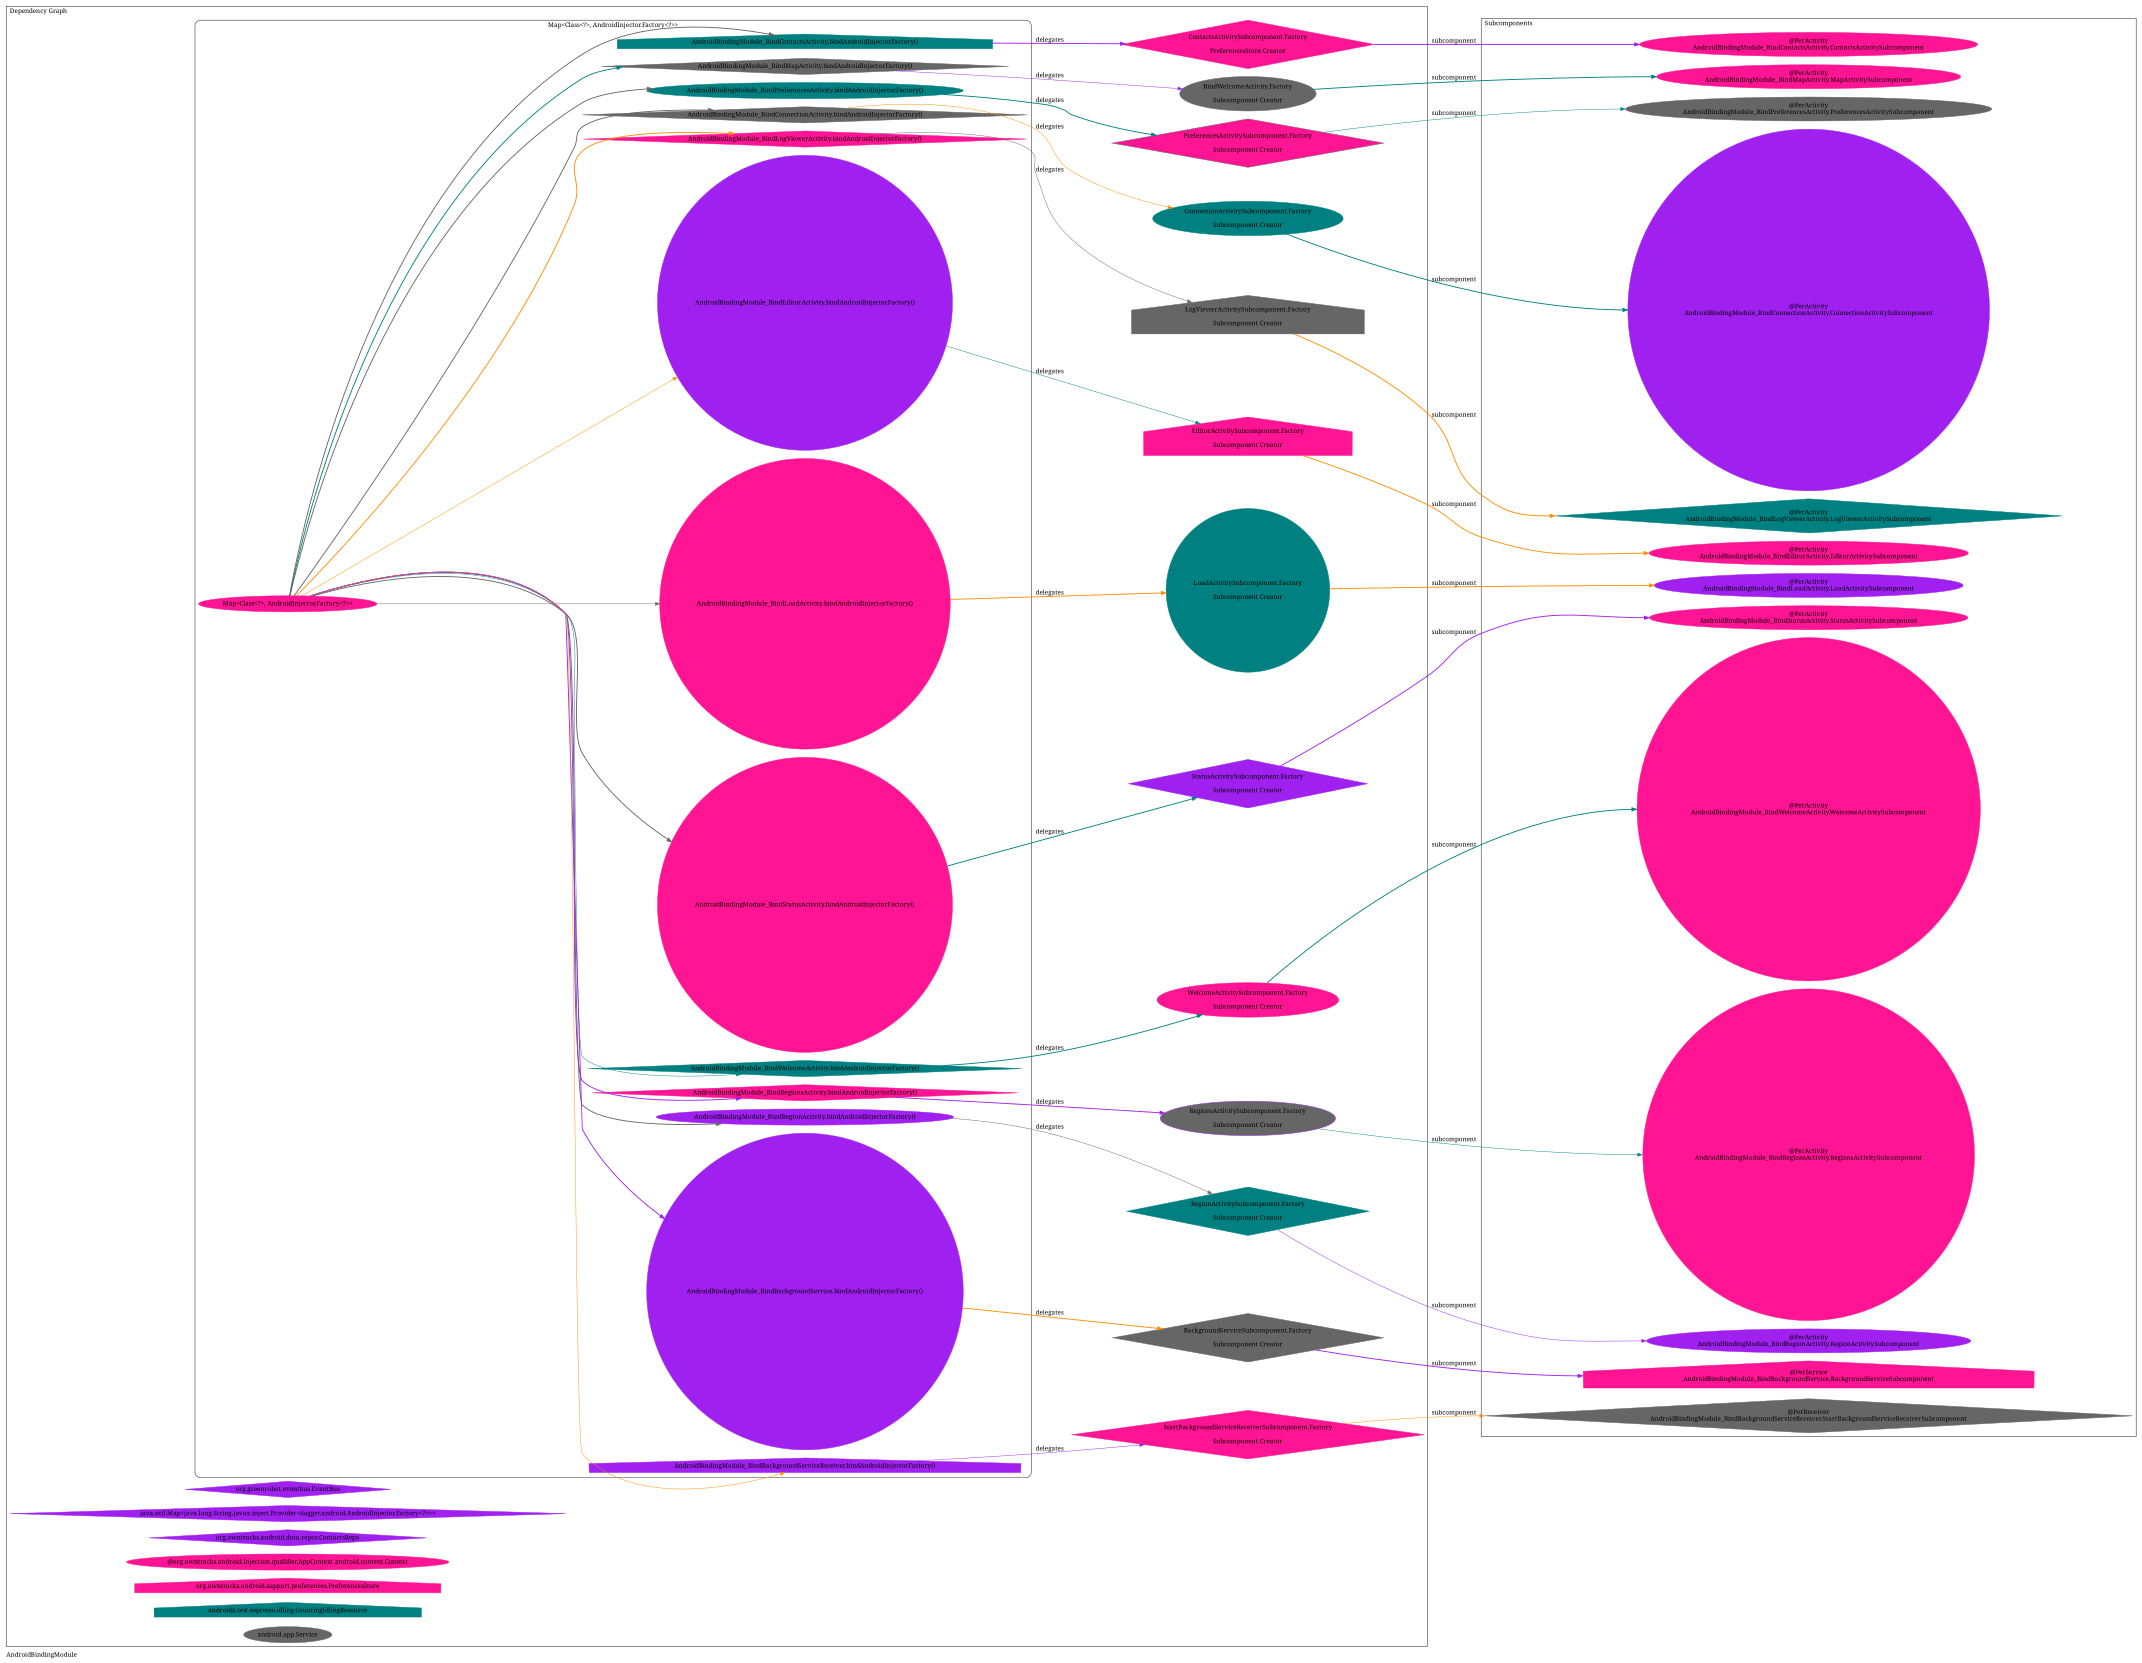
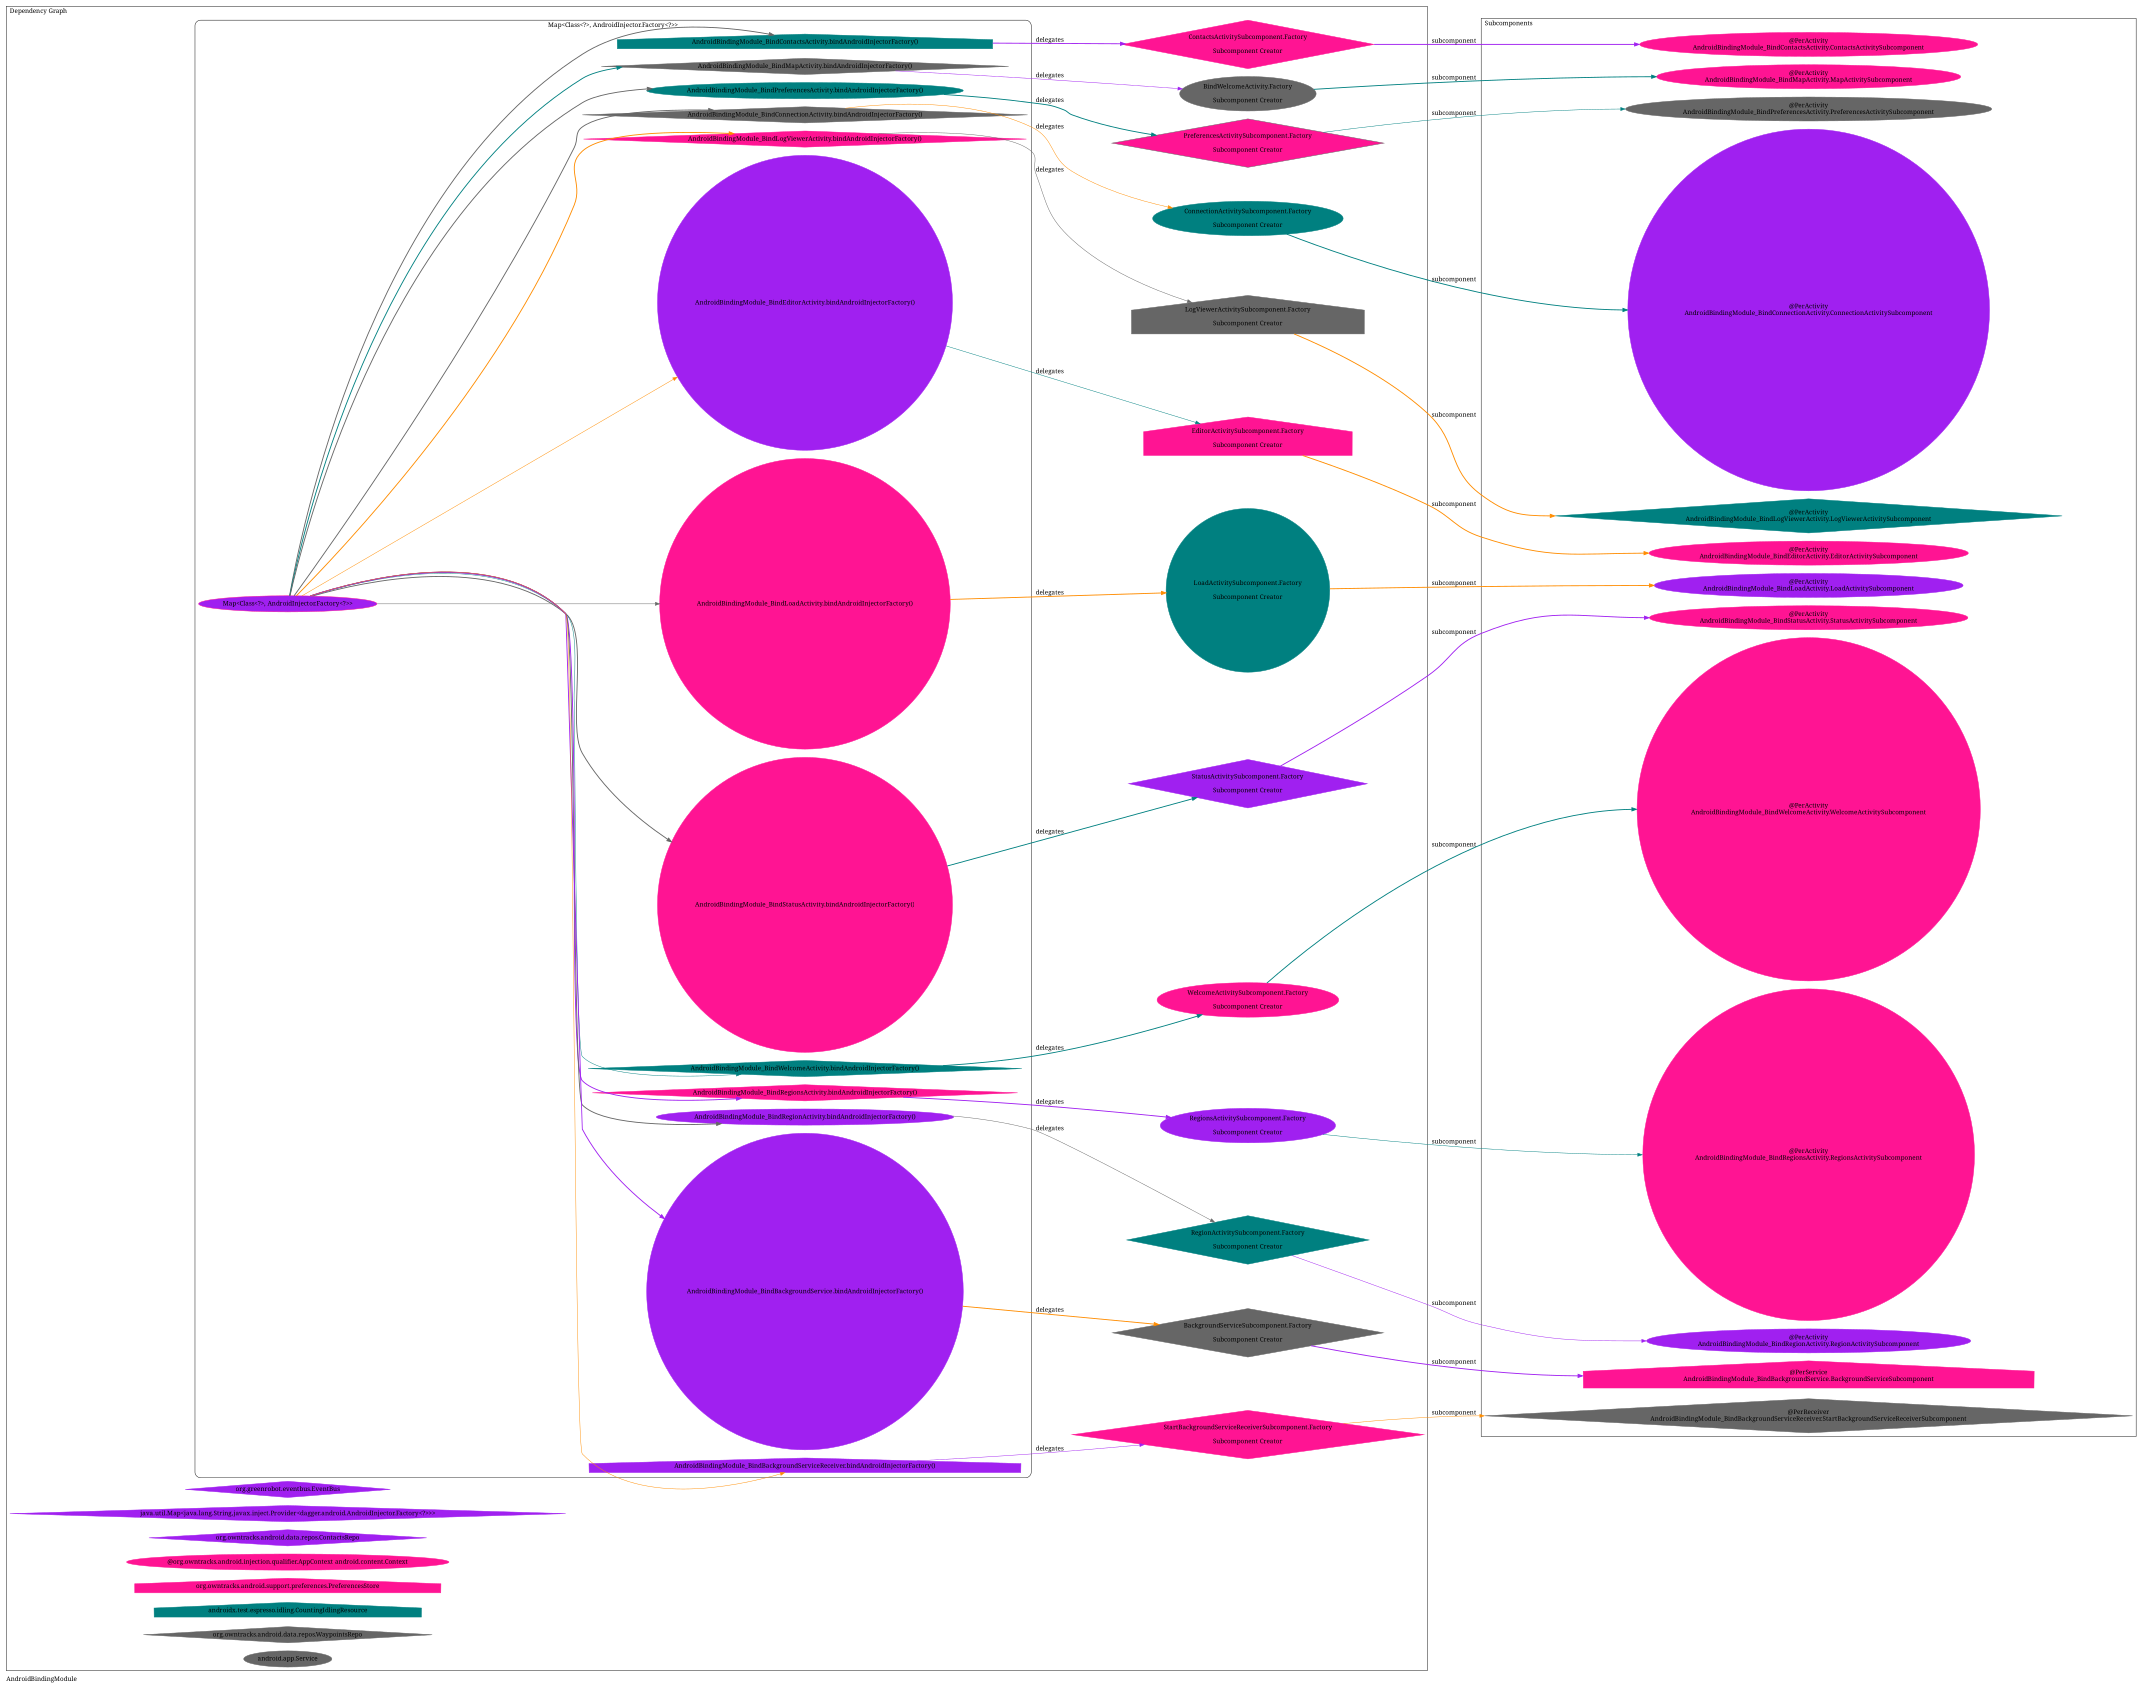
  digraph {
    compound=true
    fontname="Noto Serif"
    label=AndroidBindingModule
    labeljust=l
    rankdir=LR
    node [color=deeppink fontname="Noto Serif" shape=diamond style=filled]
    edge [color=teal fontname="Noto Serif" style=bold]
    n1 [color=teal label="AndroidBindingModule_BindContactsActivity.bindAndroidInjectorFactory()" shape=house]
    n2 [color=gray40 label="AndroidBindingModule_BindMapActivity.bindAndroidInjectorFactory()"]
    n3 [color=teal label="AndroidBindingModule_BindPreferencesActivity.bindAndroidInjectorFactory()" shape=ellipse]
    n4 [color=gray40 label="AndroidBindingModule_BindConnectionActivity.bindAndroidInjectorFactory()"]
    n5 [label="AndroidBindingModule_BindLogViewerActivity.bindAndroidInjectorFactory()"]
    n6 [color=purple label="AndroidBindingModule_BindEditorActivity.bindAndroidInjectorFactory()" shape=circle]
    n7 [label="AndroidBindingModule_BindLoadActivity.bindAndroidInjectorFactory()" shape=circle]
    n8 [label="AndroidBindingModule_BindStatusActivity.bindAndroidInjectorFactory()" shape=circle]
    n9 [color=teal label="AndroidBindingModule_BindWelcomeActivity.bindAndroidInjectorFactory()"]
    n10 [label="AndroidBindingModule_BindRegionsActivity.bindAndroidInjectorFactory()"]
    n11 [color=purple label="AndroidBindingModule_BindRegionActivity.bindAndroidInjectorFactory()" shape=ellipse]
    n12 [color=purple label="AndroidBindingModule_BindBackgroundService.bindAndroidInjectorFactory()" shape=circle]
    n13 [color=purple label="AndroidBindingModule_BindBackgroundServiceReceiver.bindAndroidInjectorFactory()" shape=house]
-   n14 [label="Map<Class<?>, AndroidInjector.Factory<?>>" shape=ellipse]
-   n15 [label="ContactsActivitySubcomponent.Factory\n\nPreferencesStore Creator"]
+   n14 [label="Map<Class<?>, AndroidInjector.Factory<?>>" shape=ellipse fillcolor=purple]
+   n15 [label="ContactsActivitySubcomponent.Factory\n\nSubcomponent Creator"]
    n16 [color=gray40 label="BindWelcomeActivity.Factory\n\nSubcomponent Creator" shape=ellipse]
    n17 [color=gray40 fillcolor=deeppink label="PreferencesActivitySubcomponent.Factory\n\nSubcomponent Creator"]
    n18 [color=teal label="ConnectionActivitySubcomponent.Factory\n\nSubcomponent Creator" shape=ellipse]
    n19 [color=gray40 label="LogViewerActivitySubcomponent.Factory\n\nSubcomponent Creator" shape=house]
    n20 [label="EditorActivitySubcomponent.Factory\n\nSubcomponent Creator" shape=house]
    n21 [color=teal label="LoadActivitySubcomponent.Factory\n\nSubcomponent Creator" shape=circle]
    n22 [color=purple label="StatusActivitySubcomponent.Factory\n\nSubcomponent Creator"]
    n23 [label="WelcomeActivitySubcomponent.Factory\n\nSubcomponent Creator" shape=ellipse]
-   n24 [color=purple label="RegionsActivitySubcomponent.Factory\n\nSubcomponent Creator" shape=ellipse fillcolor=gray40]
+   n24 [color=purple label="RegionsActivitySubcomponent.Factory\n\nSubcomponent Creator" shape=ellipse]
    n25 [color=teal label="RegionActivitySubcomponent.Factory\n\nSubcomponent Creator"]
    n26 [color=gray40 label="BackgroundServiceSubcomponent.Factory\n\nSubcomponent Creator"]
    n27 [label="StartBackgroundServiceReceiverSubcomponent.Factory\n\nSubcomponent Creator"]
    n28 [color=purple label="org.greenrobot.eventbus.EventBus"]
    n29 [color=purple label="java.util.Map<java.lang.String,javax.inject.Provider<dagger.android.AndroidInjector.Factory<?>>>"]
    n30 [color=purple label="org.owntracks.android.data.repos.ContactsRepo"]
    n31 [label="@org.owntracks.android.injection.qualifier.AppContext android.content.Context" shape=ellipse]
    n32 [label="org.owntracks.android.support.preferences.PreferencesStore" shape=house]
    n33 [color=teal label="androidx.test.espresso.idling.CountingIdlingResource" shape=house]
+   n34 [color=gray40 label="org.owntracks.android.data.repos.WaypointsRepo"]
    n35 [color=gray40 label="android.app.Service" shape=ellipse]
    n36 [label="@PerActivity\nAndroidBindingModule_BindContactsActivity.ContactsActivitySubcomponent" shape=ellipse]
    n37 [label="@PerActivity\nAndroidBindingModule_BindMapActivity.MapActivitySubcomponent" shape=ellipse]
    n38 [color=gray40 label="@PerActivity\nAndroidBindingModule_BindPreferencesActivity.PreferencesActivitySubcomponent" shape=ellipse]
    n39 [color=purple label="@PerActivity\nAndroidBindingModule_BindConnectionActivity.ConnectionActivitySubcomponent" shape=circle]
    n40 [color=teal label="@PerActivity\nAndroidBindingModule_BindLogViewerActivity.LogViewerActivitySubcomponent"]
    n41 [label="@PerActivity\nAndroidBindingModule_BindEditorActivity.EditorActivitySubcomponent" shape=ellipse]
    n42 [color=purple label="@PerActivity\nAndroidBindingModule_BindLoadActivity.LoadActivitySubcomponent" shape=ellipse]
    n43 [label="@PerActivity\nAndroidBindingModule_BindStatusActivity.StatusActivitySubcomponent" shape=ellipse]
    n44 [label="@PerActivity\nAndroidBindingModule_BindWelcomeActivity.WelcomeActivitySubcomponent" shape=circle]
    n45 [label="@PerActivity\nAndroidBindingModule_BindRegionsActivity.RegionsActivitySubcomponent" shape=circle]
    n46 [color=purple label="@PerActivity\nAndroidBindingModule_BindRegionActivity.RegionActivitySubcomponent" shape=ellipse]
    n47 [label="@PerService\nAndroidBindingModule_BindBackgroundService.BackgroundServiceSubcomponent" shape=house]
    n48 [color=gray40 label="@PerReceiver\nAndroidBindingModule_BindBackgroundServiceReceiver.StartBackgroundServiceReceiverSubcomponent"]
    subgraph cluster_1 {
      label="Entry Points"
    }
    subgraph cluster_2 {
      label="Dependency Graph"
      n15
      n16
      n17
      n18
      n19
      n20
      n21
      n22
      n23
      n24
      n25
      n26
      n27
      n28
      n29
      n30
      n31
      n32
      n33
+     n34
      n35
      subgraph cluster_3 {
        color=black
        label=<Map<Class<?>, AndroidInjector.Factory<?>>>
        labeljust=c
        style=rounded
        n1
        n2
        n3
        n4
        n5
        n6
        n7
        n8
        n9
        n10
        n11
        n12
        n13
        n14
      }
    }
    subgraph cluster_4 {
      label=Subcomponents
      shape=folder
      n36
      n37
      n38
      n39
      n40
      n41
      n42
      n43
      n44
      n45
      n46
      n47
      n48
    }
    n1 -> n15 [color=purple label=delegates]
    n2 -> n16 [color=purple label=delegates style=solid]
    n3 -> n17 [label=delegates]
    n4 -> n18 [color=darkorange label=delegates style=solid]
    n5 -> n19 [color=gray40 label=delegates style=solid]
    n6 -> n20 [label=delegates style=solid]
    n7 -> n21 [color=darkorange label=delegates]
    n8 -> n22 [label=delegates]
    n9 -> n23 [label=delegates]
    n10 -> n24 [color=purple label=delegates]
    n11 -> n25 [color=gray40 label=delegates style=solid]
    n12 -> n26 [color=darkorange label=delegates]
    n13 -> n27 [color=purple label=delegates style=solid]
    n14 -> n1 [color=gray40]
    n14 -> n2
    n14 -> n3 [color=gray40]
    n14 -> n4 [color=gray40]
    n14 -> n5 [color=darkorange]
    n14 -> n6 [color=darkorange style=solid]
    n14 -> n7 [color=gray40 style=solid]
    n14 -> n8 [color=gray40]
    n14 -> n9 [style=solid]
    n14 -> n10 [color=purple]
    n14 -> n11 [color=gray40]
    n14 -> n12 [color=purple]
    n14 -> n13 [color=darkorange style=solid]
    n15 -> n36 [color=purple headport=w label=subcomponent]
    n16 -> n37 [headport=w label=subcomponent]
    n17 -> n38 [headport=w label=subcomponent style=solid]
    n18 -> n39 [headport=w label=subcomponent]
    n19 -> n40 [color=darkorange headport=w label=subcomponent]
    n20 -> n41 [color=darkorange headport=w label=subcomponent]
    n21 -> n42 [color=darkorange headport=w label=subcomponent]
    n22 -> n43 [color=purple headport=w label=subcomponent]
    n23 -> n44 [headport=w label=subcomponent]
    n24 -> n45 [headport=w label=subcomponent style=solid]
    n25 -> n46 [color=purple headport=w label=subcomponent style=solid]
    n26 -> n47 [color=purple headport=w label=subcomponent]
    n27 -> n48 [color=darkorange headport=w label=subcomponent style=solid]
  }
